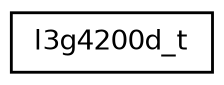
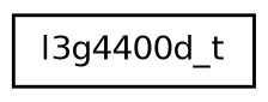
  digraph {
    rankdir=LR
-   n1 [color=black fillcolor=white fontname=Helvetica fontsize=10 height=0.2 label=l3g4200d_t shape=record style=filled width=0.4]
+   n1 [color=black fillcolor=white fontname=Helvetica fontsize=10 height=0.2 label=l3g4400d_t shape=record style=filled width=0.4]
  }
